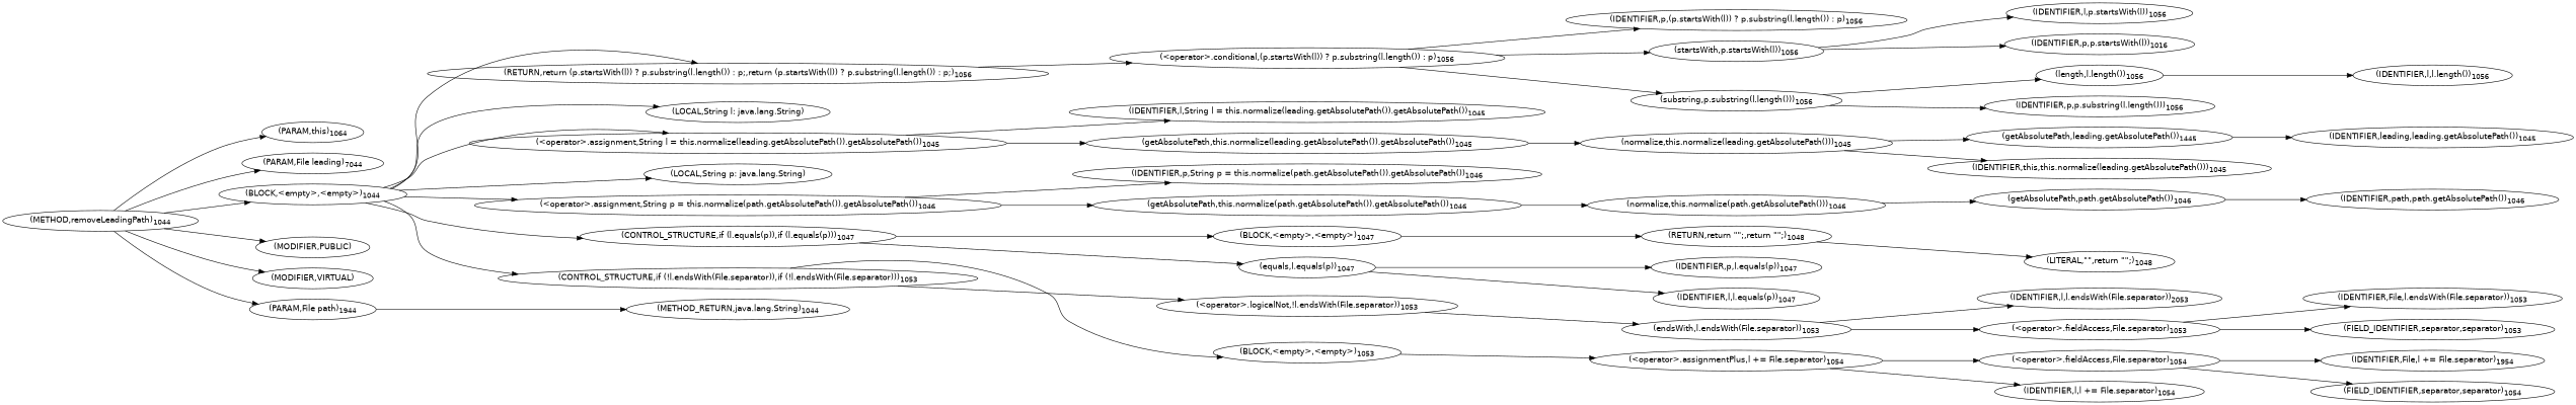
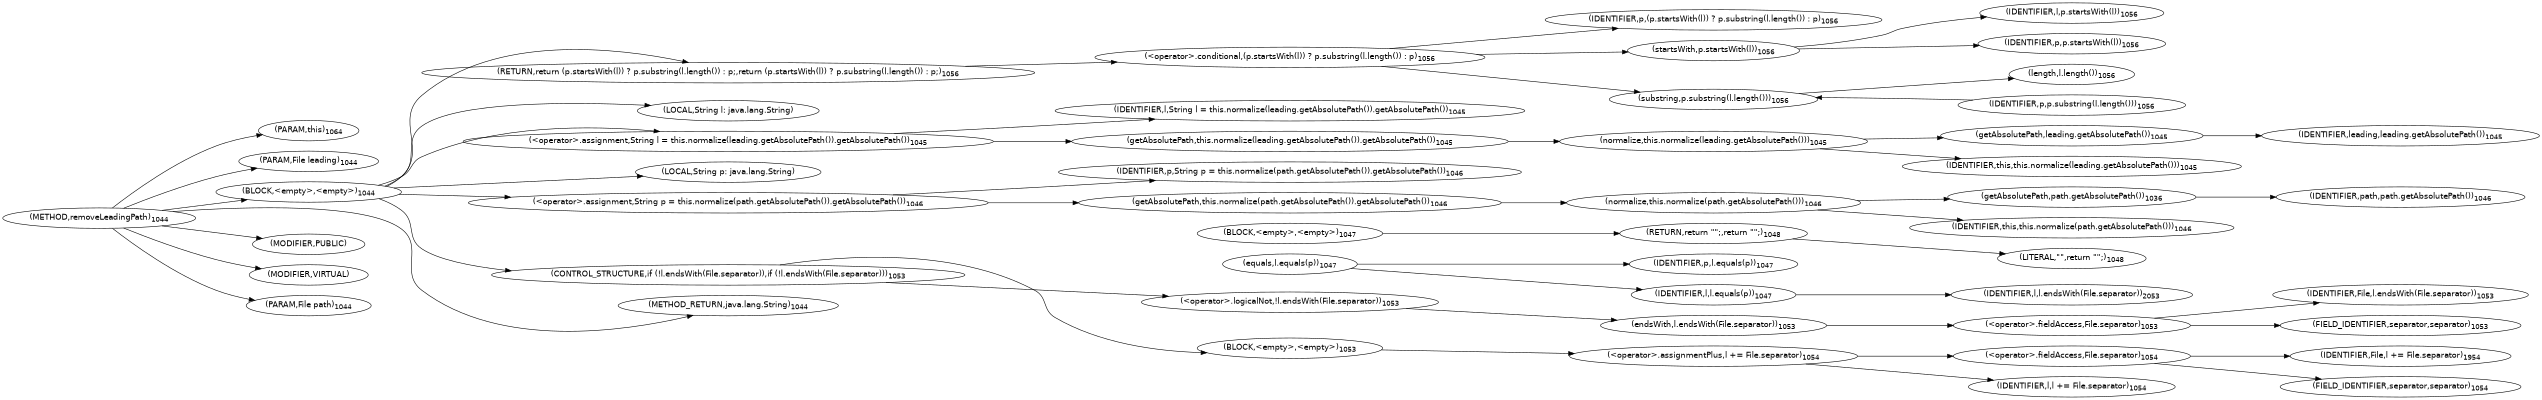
  digraph {
    fontname="DejaVu Sans"
    rankdir=LR
    node [fontname="DejaVu Sans"]
    edge [fontname="DejaVu Sans"]
    n1 [label=<(METHOD,removeLeadingPath)<SUB>1044</SUB>>]
    n2 [label=<(PARAM,this)<SUB>1064</SUB>>]
-   n3 [label=<(PARAM,File leading)<SUB>7044</SUB>>]
-   n4 [label=<(PARAM,File path)<SUB>1944</SUB>>]
+   n3 [label=<(PARAM,File leading)<SUB>1044</SUB>>]
+   n4 [label=<(PARAM,File path)<SUB>1044</SUB>>]
    n5 [label=<(BLOCK,&lt;empty&gt;,&lt;empty&gt;)<SUB>1044</SUB>>]
    n6 [label=<(MODIFIER,PUBLIC)>]
    n7 [label=<(MODIFIER,VIRTUAL)>]
    n8 [label=<(METHOD_RETURN,java.lang.String)<SUB>1044</SUB>>]
    n9 [label=<(LOCAL,String l: java.lang.String)>]
    n10 [label=<(&lt;operator&gt;.assignment,String l = this.normalize(leading.getAbsolutePath()).getAbsolutePath())<SUB>1045</SUB>>]
    n11 [label=<(LOCAL,String p: java.lang.String)>]
    n12 [label=<(&lt;operator&gt;.assignment,String p = this.normalize(path.getAbsolutePath()).getAbsolutePath())<SUB>1046</SUB>>]
-   n13 [label=<(CONTROL_STRUCTURE,if (l.equals(p)),if (l.equals(p)))<SUB>1047</SUB>>]
    n14 [label=<(CONTROL_STRUCTURE,if (!l.endsWith(File.separator)),if (!l.endsWith(File.separator)))<SUB>1053</SUB>>]
    n15 [label=<(RETURN,return (p.startsWith(l)) ? p.substring(l.length()) : p;,return (p.startsWith(l)) ? p.substring(l.length()) : p;)<SUB>1056</SUB>>]
    n16 [label=<(IDENTIFIER,l,String l = this.normalize(leading.getAbsolutePath()).getAbsolutePath())<SUB>1045</SUB>>]
    n17 [label=<(getAbsolutePath,this.normalize(leading.getAbsolutePath()).getAbsolutePath())<SUB>1045</SUB>>]
    n18 [label=<(IDENTIFIER,p,String p = this.normalize(path.getAbsolutePath()).getAbsolutePath())<SUB>1046</SUB>>]
    n19 [label=<(getAbsolutePath,this.normalize(path.getAbsolutePath()).getAbsolutePath())<SUB>1046</SUB>>]
    n20 [label=<(equals,l.equals(p))<SUB>1047</SUB>>]
    n21 [label=<(BLOCK,&lt;empty&gt;,&lt;empty&gt;)<SUB>1047</SUB>>]
    n22 [label=<(&lt;operator&gt;.logicalNot,!l.endsWith(File.separator))<SUB>1053</SUB>>]
    n23 [label=<(BLOCK,&lt;empty&gt;,&lt;empty&gt;)<SUB>1053</SUB>>]
    n24 [label=<(&lt;operator&gt;.conditional,(p.startsWith(l)) ? p.substring(l.length()) : p)<SUB>1056</SUB>>]
    n25 [label=<(normalize,this.normalize(leading.getAbsolutePath()))<SUB>1045</SUB>>]
    n26 [label=<(IDENTIFIER,this,this.normalize(leading.getAbsolutePath()))<SUB>1045</SUB>>]
-   n27 [label=<(getAbsolutePath,leading.getAbsolutePath())<SUB>1445</SUB>>]
+   n27 [label=<(getAbsolutePath,leading.getAbsolutePath())<SUB>1045</SUB>>]
    n28 [label=<(IDENTIFIER,leading,leading.getAbsolutePath())<SUB>1045</SUB>>]
    n29 [label=<(normalize,this.normalize(path.getAbsolutePath()))<SUB>1046</SUB>>]
-   n31 [label=<(getAbsolutePath,path.getAbsolutePath())<SUB>1046</SUB>>]
+   n30 [label=<(IDENTIFIER,this,this.normalize(path.getAbsolutePath()))<SUB>1046</SUB>>]
+   n31 [label=<(getAbsolutePath,path.getAbsolutePath())<SUB>1036</SUB>>]
    n32 [label=<(IDENTIFIER,path,path.getAbsolutePath())<SUB>1046</SUB>>]
    n33 [label=<(IDENTIFIER,l,l.equals(p))<SUB>1047</SUB>>]
    n34 [label=<(IDENTIFIER,p,l.equals(p))<SUB>1047</SUB>>]
    n35 [label=<(RETURN,return &quot;&quot;;,return &quot;&quot;;)<SUB>1048</SUB>>]
    n36 [label=<(LITERAL,&quot;&quot;,return &quot;&quot;;)<SUB>1048</SUB>>]
    n37 [label=<(endsWith,l.endsWith(File.separator))<SUB>1053</SUB>>]
    n38 [label=<(&lt;operator&gt;.assignmentPlus,l += File.separator)<SUB>1054</SUB>>]
    n39 [label=<(IDENTIFIER,l,l.endsWith(File.separator))<SUB>2053</SUB>>]
    n40 [label=<(&lt;operator&gt;.fieldAccess,File.separator)<SUB>1053</SUB>>]
    n41 [label=<(IDENTIFIER,File,l.endsWith(File.separator))<SUB>1053</SUB>>]
    n42 [label=<(FIELD_IDENTIFIER,separator,separator)<SUB>1053</SUB>>]
    n43 [label=<(IDENTIFIER,l,l += File.separator)<SUB>1054</SUB>>]
    n44 [label=<(&lt;operator&gt;.fieldAccess,File.separator)<SUB>1054</SUB>>]
    n45 [label=<(IDENTIFIER,File,l += File.separator)<SUB>1954</SUB>>]
    n46 [label=<(FIELD_IDENTIFIER,separator,separator)<SUB>1054</SUB>>]
    n47 [label=<(startsWith,p.startsWith(l))<SUB>1056</SUB>>]
    n48 [label=<(substring,p.substring(l.length()))<SUB>1056</SUB>>]
    n49 [label=<(IDENTIFIER,p,(p.startsWith(l)) ? p.substring(l.length()) : p)<SUB>1056</SUB>>]
-   n50 [label=<(IDENTIFIER,p,p.startsWith(l))<SUB>1016</SUB>>]
+   n50 [label=<(IDENTIFIER,p,p.startsWith(l))<SUB>1056</SUB>>]
    n51 [label=<(IDENTIFIER,l,p.startsWith(l))<SUB>1056</SUB>>]
    n52 [label=<(IDENTIFIER,p,p.substring(l.length()))<SUB>1056</SUB>>]
    n53 [label=<(length,l.length())<SUB>1056</SUB>>]
-   n54 [label=<(IDENTIFIER,l,l.length())<SUB>1056</SUB>>]
    n1 -> n2
    n1 -> n3
    n1 -> n4
    n1 -> n5
    n1 -> n6
    n1 -> n7
-   n4 -> n8
+   n1 -> n8
    n5 -> n9
    n5 -> n10
    n5 -> n11
    n5 -> n12
-   n5 -> n13
    n5 -> n14
    n5 -> n15
    n10 -> n16
    n10 -> n17
    n12 -> n18
    n12 -> n19
-   n13 -> n20
-   n13 -> n21
    n14 -> n22
    n14 -> n23
    n15 -> n24
    n17 -> n25
    n19 -> n29
    n20 -> n33
    n20 -> n34
    n21 -> n35
    n22 -> n37
    n23 -> n38
    n24 -> n47
    n24 -> n48
    n24 -> n49
    n25 -> n26
    n25 -> n27
    n27 -> n28
+   n29 -> n30
    n29 -> n31
    n31 -> n32
    n35 -> n36
-   n37 -> n39
+   n33 -> n39
    n37 -> n40
    n38 -> n43
    n38 -> n44
    n40 -> n41
    n40 -> n42
    n44 -> n45
    n44 -> n46
    n47 -> n50
    n47 -> n51
-   n48 -> n52
+   n52 -> n48
    n48 -> n53
-   n53 -> n54
  }
